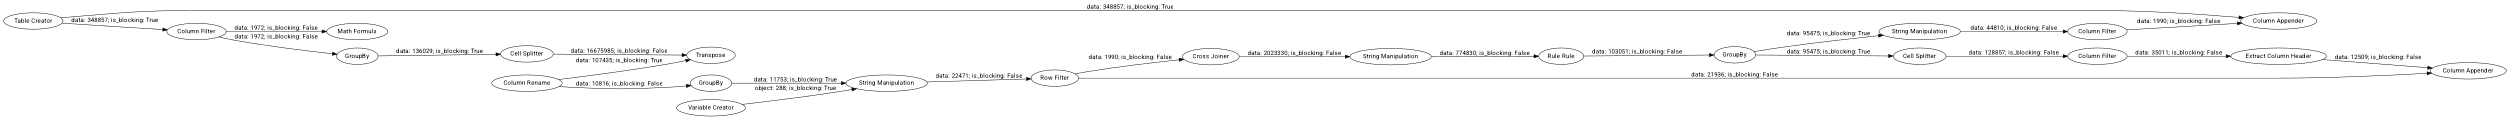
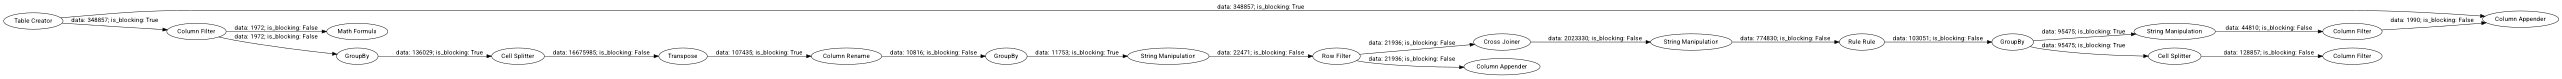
  digraph {
    fontname=Roboto
    rankdir=LR
    node [fontname=Roboto]
    edge [fontname=Roboto]
    n1 [label="String Manipulation"]
    n2 [label="Rule Rule"]
    n3 [label=GroupBy]
    n4 [label="Column Appender"]
    n5 [label="Cross Joiner"]
    n6 [label="Column Appender"]
    n7 [label="Math Formula"]
    n8 [label="String Manipulation"]
    n9 [label="Cell Splitter"]
    n10 [label="Column Filter"]
-   n11 [label="Extract Column Header"]
    n12 [label="Cell Splitter"]
    n13 [label=Transpose]
    n14 [label="Column Rename"]
    n15 [label="Column Filter"]
    n16 [label="Table Creator"]
    n17 [label="Column Filter"]
    n18 [label=GroupBy]
    n19 [label="String Manipulation"]
    n20 [label="Row Filter"]
    n21 [label=GroupBy]
-   n22 [label="Variable Creator"]
    n1 -> n2 [label="data: 774830; is_blocking: False"]
    n2 -> n3 [label="data: 103051; is_blocking: False"]
    n3 -> n8 [label="data: 95475; is_blocking: True"]
    n3 -> n9 [label="data: 95475; is_blocking: True"]
    n5 -> n1 [label="data: 2023330; is_blocking: False"]
    n8 -> n15 [label="data: 44810; is_blocking: False"]
    n9 -> n10 [label="data: 128857; is_blocking: False"]
-   n10 -> n11 [label="data: 35011; is_blocking: False"]
-   n11 -> n6 [label="data: 12509; is_blocking: False"]
    n12 -> n13 [label="data: 16675985; is_blocking: False"]
-   n14 -> n13 [label="data: 107435; is_blocking: True"]
+   n13 -> n14 [label="data: 107435; is_blocking: True"]
    n14 -> n21 [label="data: 10816; is_blocking: False"]
    n15 -> n4 [label="data: 1990; is_blocking: False"]
    n16 -> n4 [label="data: 348857; is_blocking: True"]
    n16 -> n17 [label="data: 348857; is_blocking: True"]
    n17 -> n7 [label="data: 1972; is_blocking: False"]
    n17 -> n18 [label="data: 1972; is_blocking: False"]
    n18 -> n12 [label="data: 136029; is_blocking: True"]
    n19 -> n20 [label="data: 22471; is_blocking: False"]
-   n20 -> n5 [label="data: 1990; is_blocking: False"]
+   n20 -> n5 [label="data: 21936; is_blocking: False"]
    n20 -> n6 [label="data: 21936; is_blocking: False"]
    n21 -> n19 [label="data: 11753; is_blocking: True"]
-   n22 -> n19 [label="object: 288; is_blocking: True"]
  }
